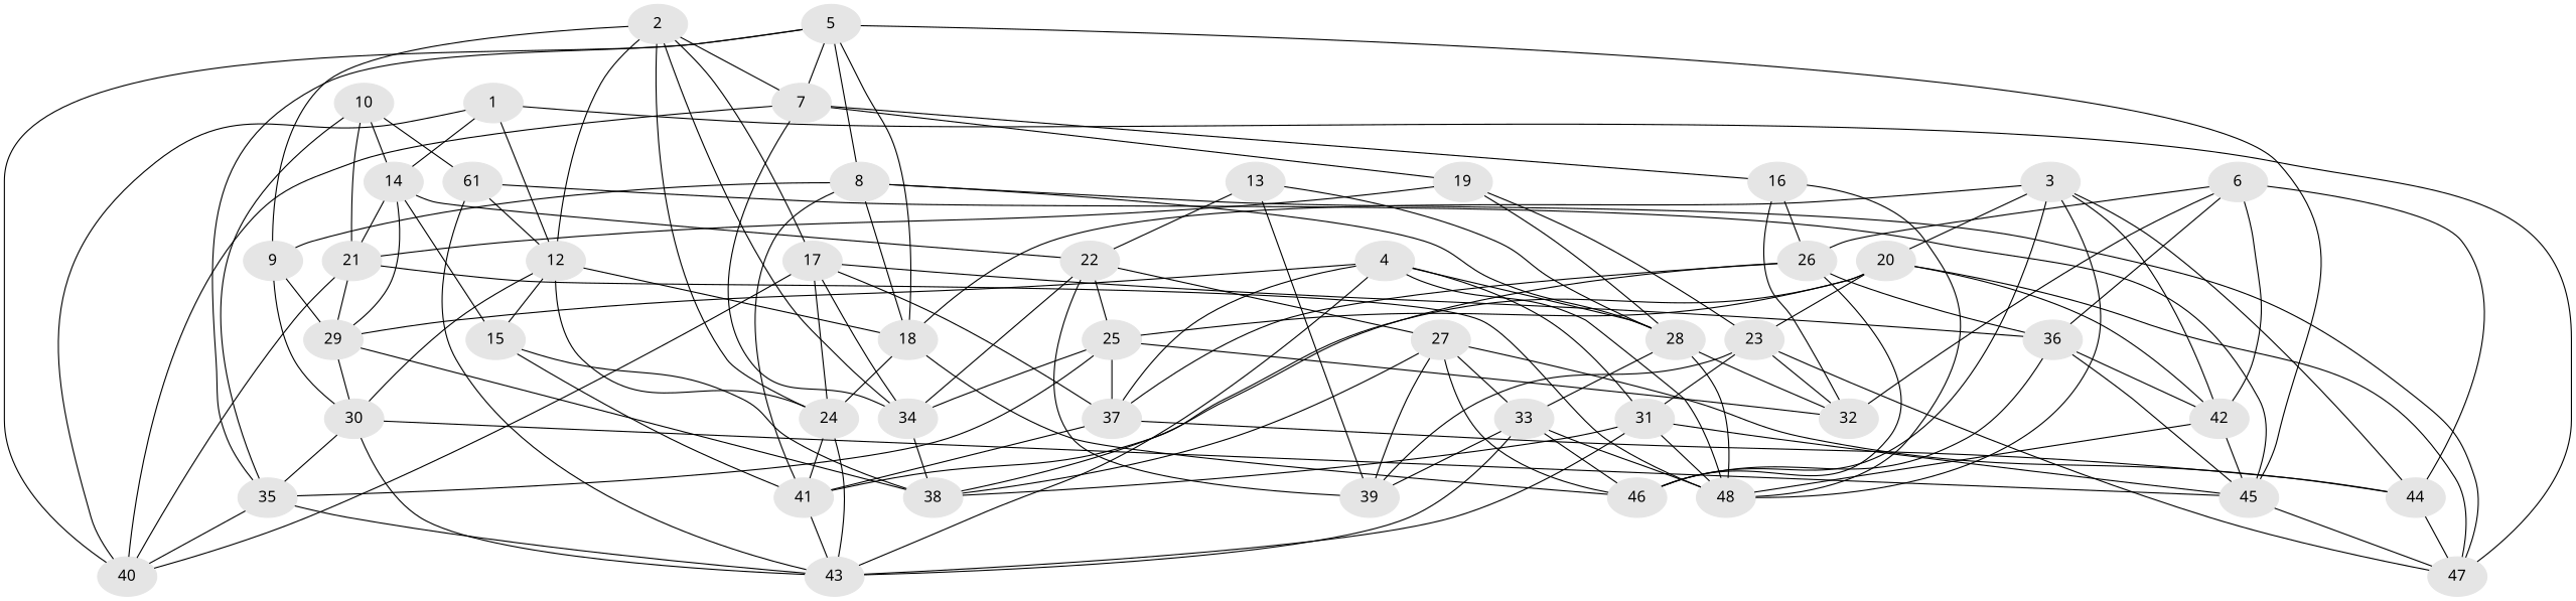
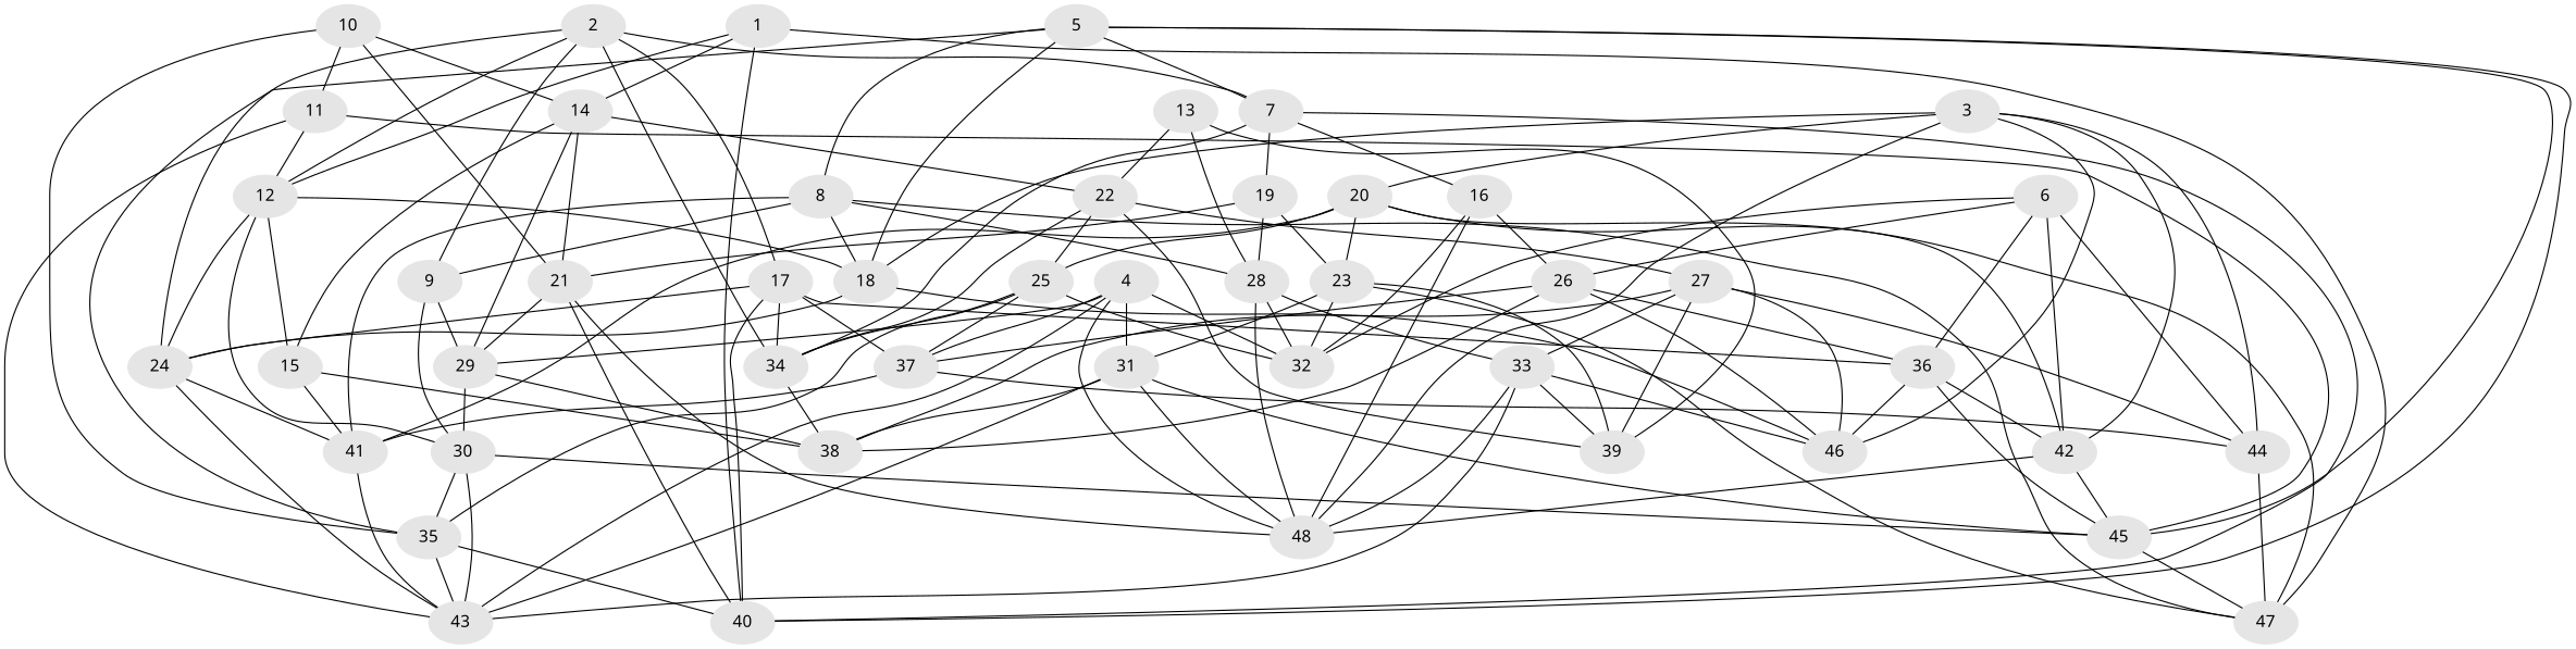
  graph {
    fontname="Noto Sans"
    node [color=gray90 fontname="Noto Sans" style=filled]
    edge [fontname="Noto Sans" weight=1.0]
    1
    12
    14
    40
    47
    24
    18
    30
    15
    29
    21
    22
    2
    7
    9
    17
    34
    16
    19
    37
    36
    43
    41
    38
    3
    20
    42
    44
    46
    48
    23
    25
    45
    4
    31
    32
    5
    8
    35
    28
    6
    26
    33
    10
-   11 [label=61]
+   11
    13
    39
    27
    1 -- 12
    1 -- 14
    1 -- 40
    1 -- 47
    12 -- 24
    12 -- 18
    12 -- 30
    12 -- 15
    14 -- 15
    14 -- 29
    14 -- 21
    14 -- 22
    24 -- 43
    24 -- 41
    18 -- 24
    18 -- 46
    30 -- 43
    30 -- 45
    30 -- 35
    15 -- 41
    15 -- 38
    29 -- 30
    29 -- 38
    21 -- 40
    21 -- 29
    21 -- 48
    22 -- 34
    22 -- 25
    22 -- 39
    22 -- 27
    2 -- 12
    2 -- 24
    2 -- 7
    2 -- 9
    2 -- 17
    2 -- 34
    7 -- 40
    7 -- 34
    7 -- 16
    7 -- 19
    9 -- 30
    9 -- 29
    17 -- 40
    17 -- 24
    17 -- 34
    17 -- 37
    17 -- 36
    34 -- 38
    16 -- 48
    16 -- 32
    16 -- 26
    19 -- 21
    19 -- 23
    19 -- 28
    37 -- 41
    37 -- 44
    36 -- 42
    36 -- 46
    36 -- 45
    41 -- 43
    3 -- 18
    3 -- 20
    3 -- 42
    3 -- 44
    3 -- 46
    3 -- 48
    20 -- 47
    20 -- 41
    20 -- 42
    20 -- 23
    20 -- 25
    42 -- 48
    42 -- 45
    44 -- 47
    23 -- 47
    23 -- 31
    23 -- 32
    23 -- 39
    25 -- 34
    25 -- 37
    25 -- 32
    25 -- 35
    45 -- 47
    4 -- 29
    4 -- 37
    4 -- 43
    4 -- 48
    4 -- 31
-   4 -- 28
+   4 -- 32
    31 -- 43
    31 -- 38
    31 -- 48
    31 -- 45
    5 -- 40
    5 -- 18
    5 -- 7
    5 -- 45
    5 -- 8
    5 -- 35
    8 -- 47
    8 -- 18
    8 -- 9
    8 -- 41
    8 -- 28
    35 -- 40
    35 -- 43
    28 -- 48
    28 -- 32
    28 -- 33
    6 -- 36
    6 -- 42
    6 -- 44 [weight=2.0]
    6 -- 32
    6 -- 26
    26 -- 37
    26 -- 36
    26 -- 38
    26 -- 46
    33 -- 43
    33 -- 46
    33 -- 48
    33 -- 39
    10 -- 14
    10 -- 21
    10 -- 35
    10 -- 11
    11 -- 12
    11 -- 43
    11 -- 45 [weight=2.0]
    13 -- 22
    13 -- 28
    13 -- 39 [weight=2.0]
    27 -- 38
    27 -- 44
    27 -- 46
    27 -- 33
    27 -- 39
  }
